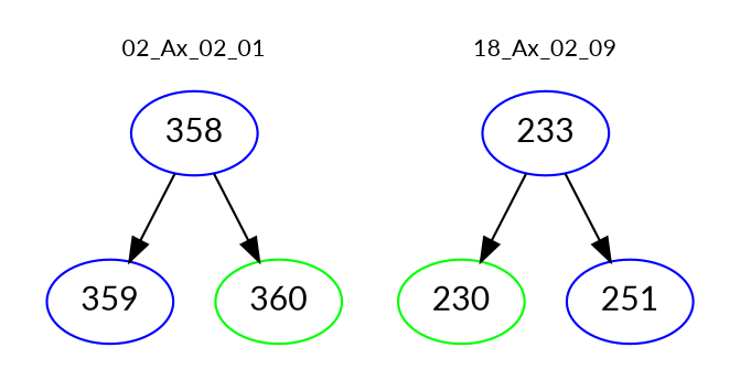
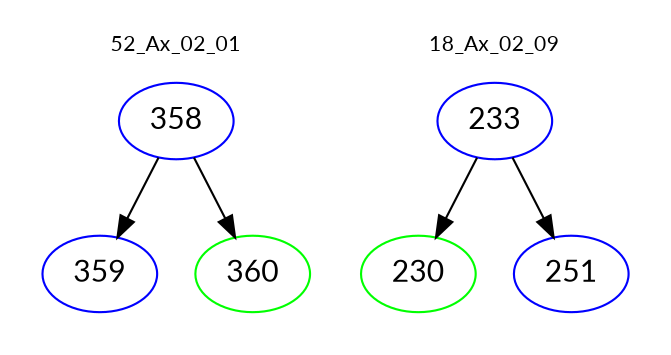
  digraph {
    fontname=Lato
    node [color=blue fontname=Lato]
    edge [color=black fontname=Lato]
    n1 [label=358]
    n2 [label=359]
    n3 [color=green label=360]
    n4 [label=233]
    n5 [color=green label=230]
    n6 [label=251]
    subgraph cluster_1 {
      color=white
      fontsize=10
-     label="02_Ax_02_01"
+     label="52_Ax_02_01"
      n1
      n2
      n3
    }
    subgraph cluster_2 {
      color=white
      fontsize=10
      label="18_Ax_02_09"
      n4
      n5
      n6
    }
    n1 -> n2
    n1 -> n3
    n4 -> n5
    n4 -> n6
  }
